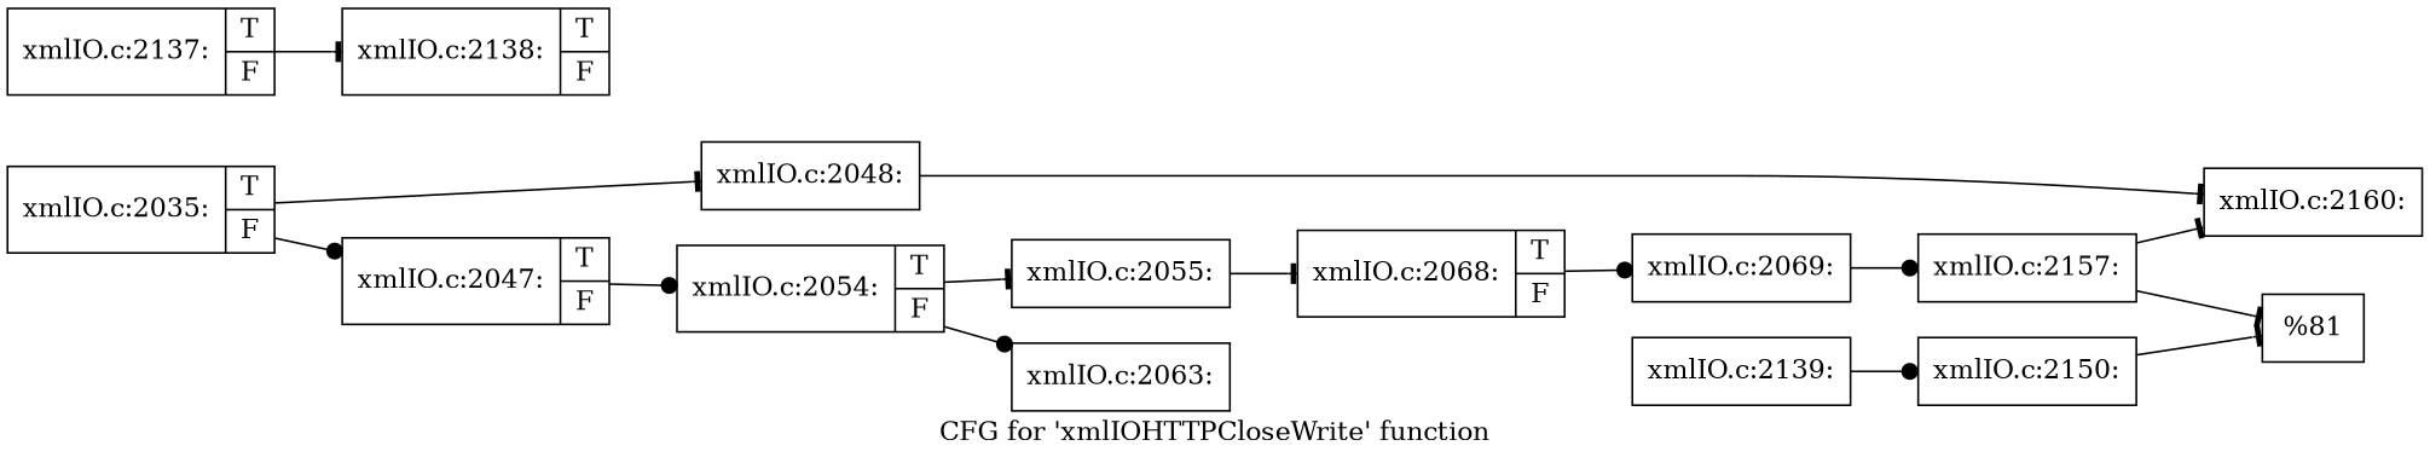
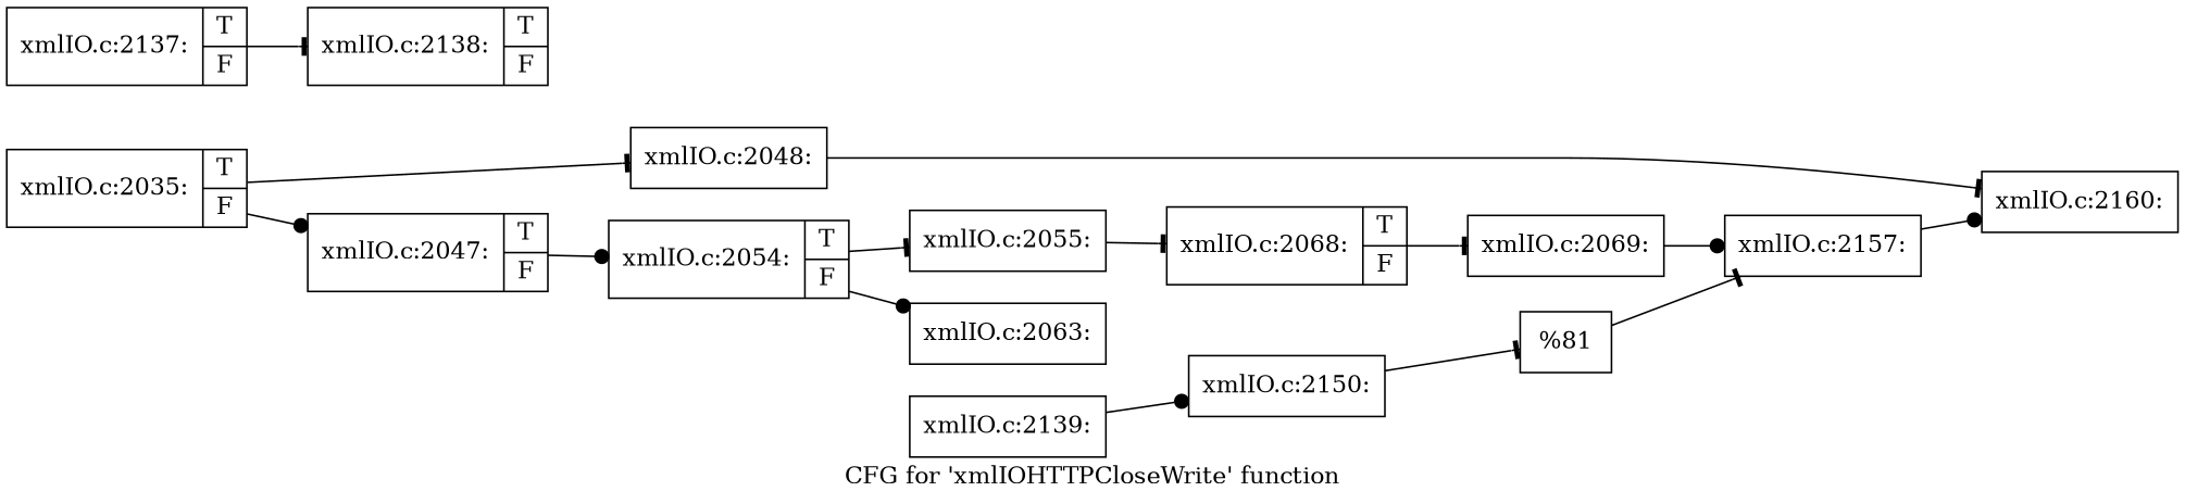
  digraph {
    label="CFG for 'xmlIOHTTPCloseWrite' function"
    rankdir=LR
    node [shape=record]
    edge [arrowhead=tee]
    n1 [label="{xmlIO.c:2035:|{<s0>T|<s1>F}}"]
    n2 [label="{xmlIO.c:2048:}"]
    n3 [label="{xmlIO.c:2047:|{<s0>T|<s1>F}}"]
    n4 [label="{xmlIO.c:2160:}"]
    n5 [label="{xmlIO.c:2054:|{<s0>T|<s1>F}}"]
    n6 [label="{xmlIO.c:2055:}"]
    n7 [label="{xmlIO.c:2063:}"]
    n8 [label="{xmlIO.c:2068:|{<s0>T|<s1>F}}"]
    n9 [label="{xmlIO.c:2069:}"]
    n10 [label="{xmlIO.c:2157:}"]
    n11 [label="{xmlIO.c:2137:|{<s0>T|<s1>F}}"]
    n12 [label="{xmlIO.c:2138:|{<s0>T|<s1>F}}"]
    n13 [label="{%81}"]
    n14 [label="{xmlIO.c:2139:}"]
    n15 [label="{xmlIO.c:2150:}"]
    n1 -> n2
    n1 -> n3 [arrowhead=dot]
    n2 -> n4
    n3 -> n5 [arrowhead=dot]
    n5 -> n6
    n5 -> n7 [arrowhead=dot]
    n6 -> n8
-   n8 -> n9 [arrowhead=dot]
+   n8 -> n9
    n9 -> n10 [arrowhead=dot]
-   n10 -> n4
+   n10 -> n4 [arrowhead=dot]
    n11 -> n12
-   n10 -> n13
+   n13 -> n10
    n14 -> n15 [arrowhead=dot]
    n15 -> n13
  }
